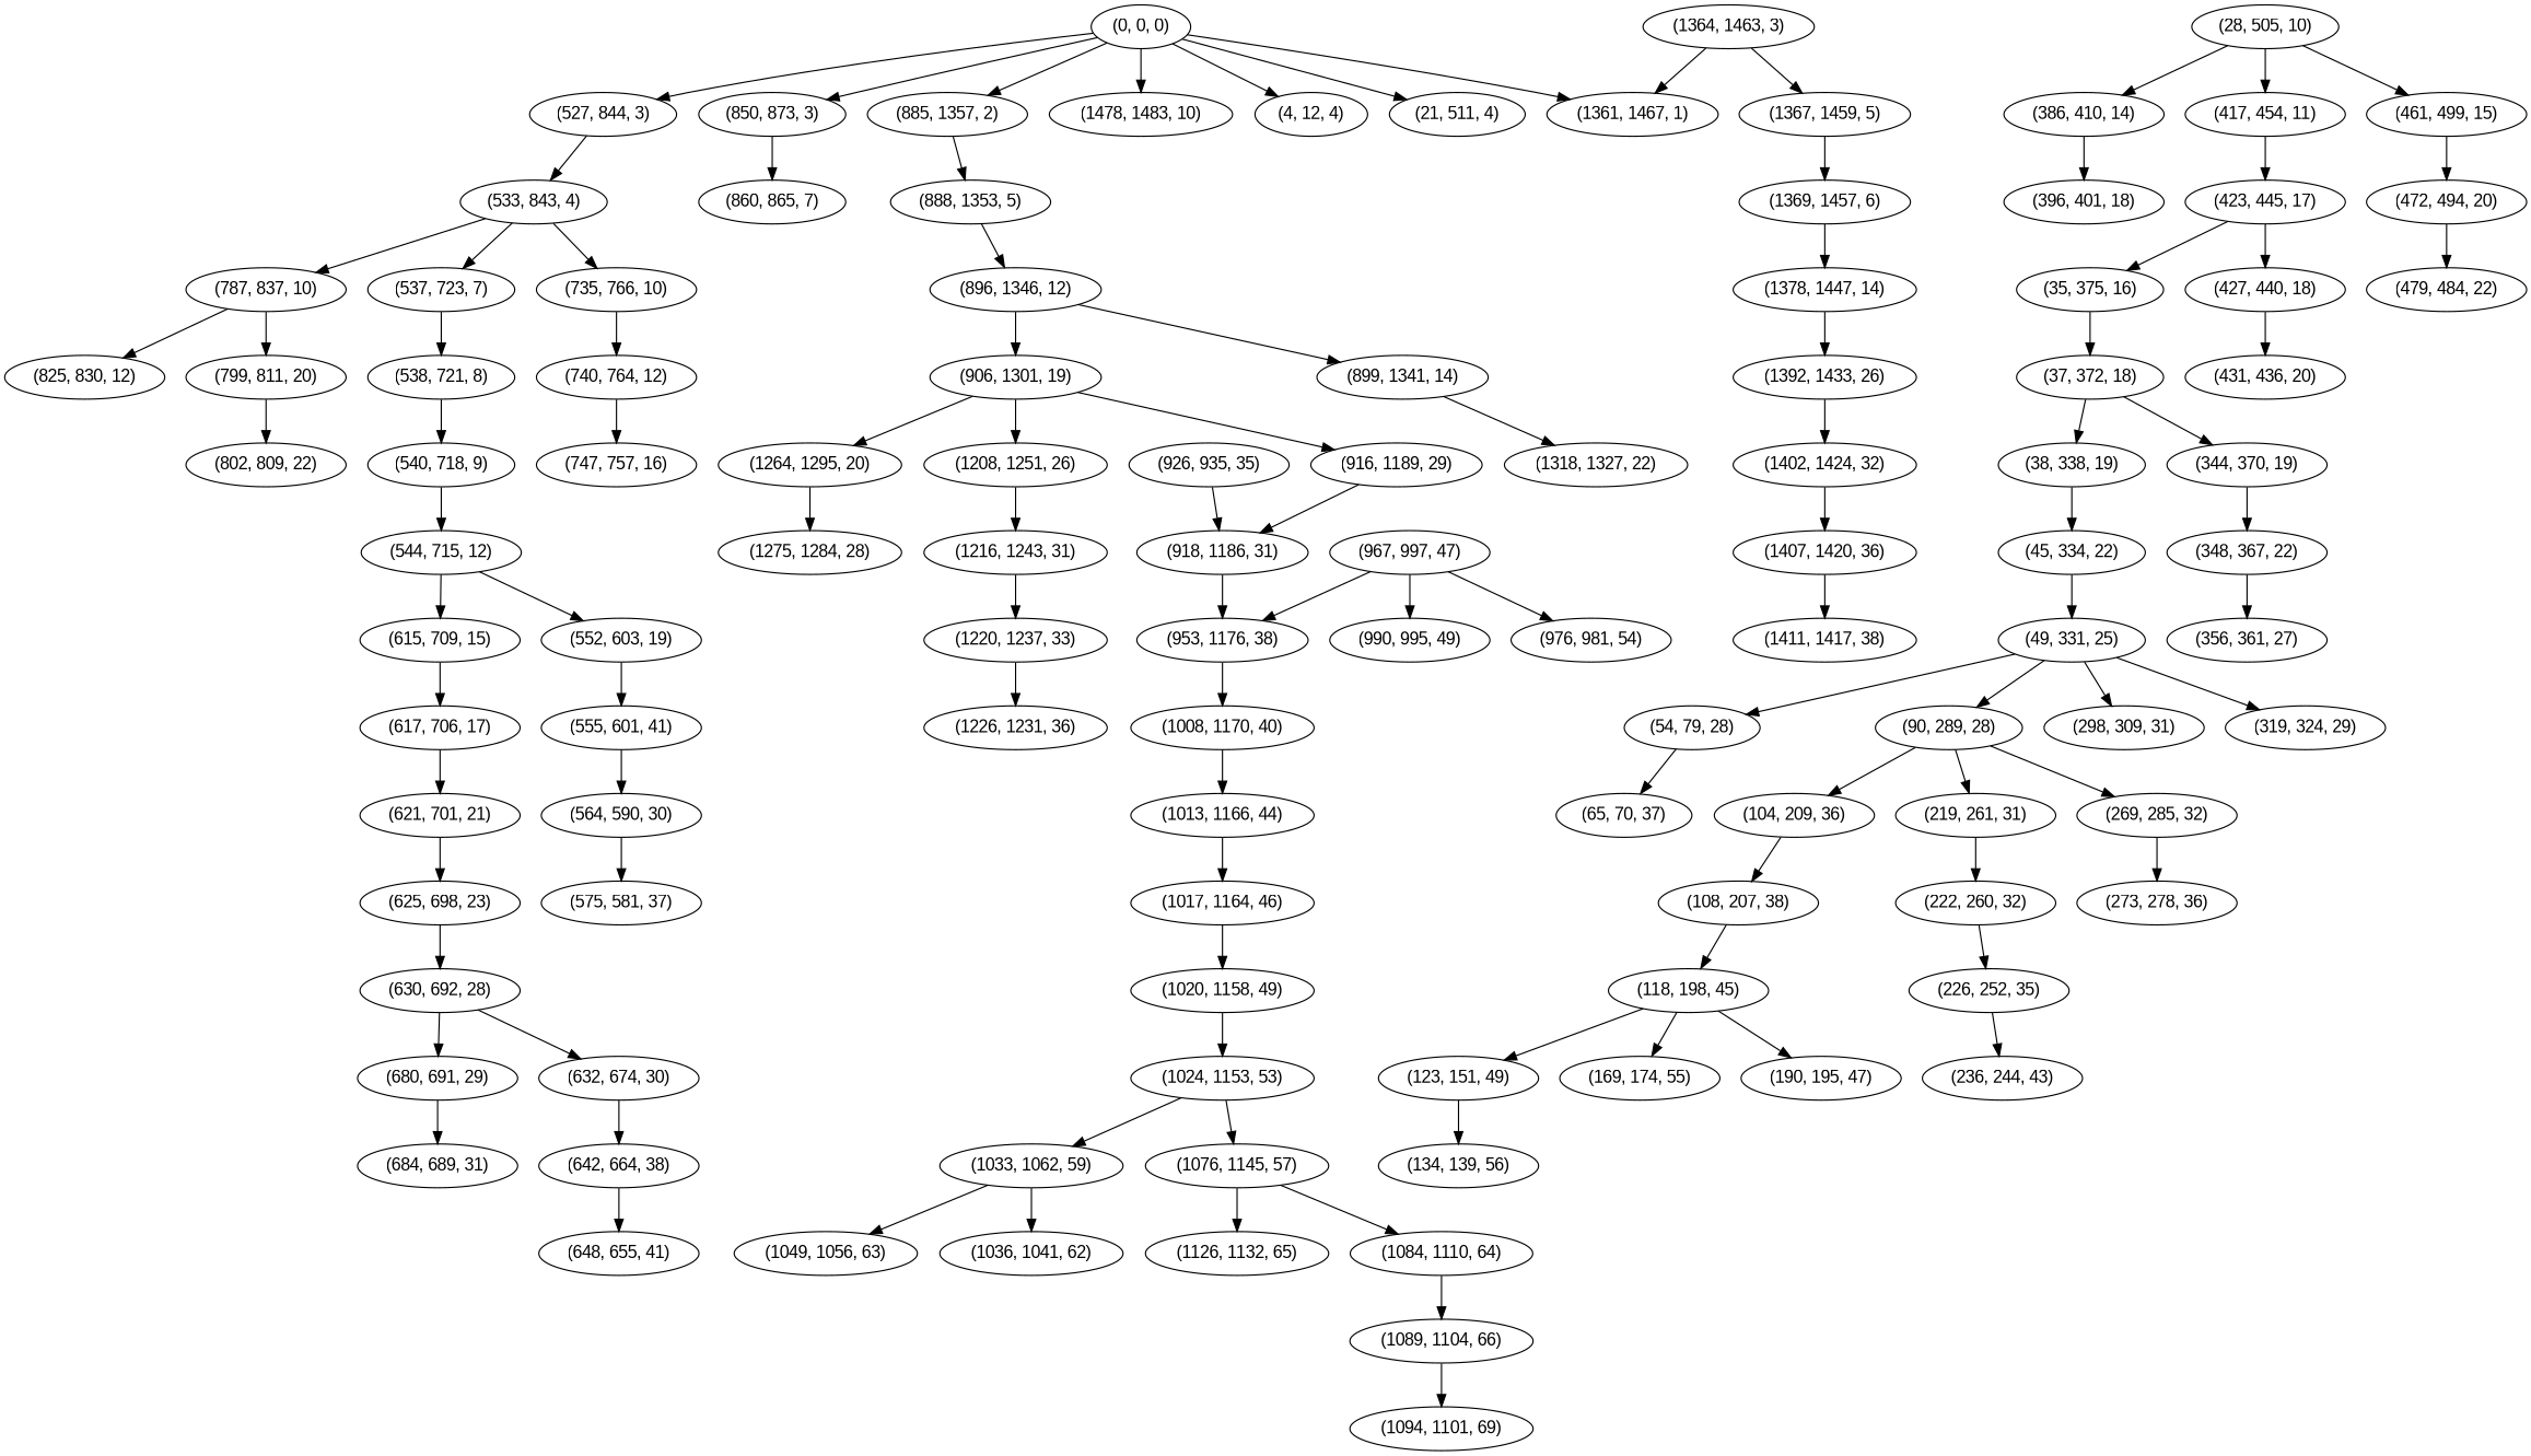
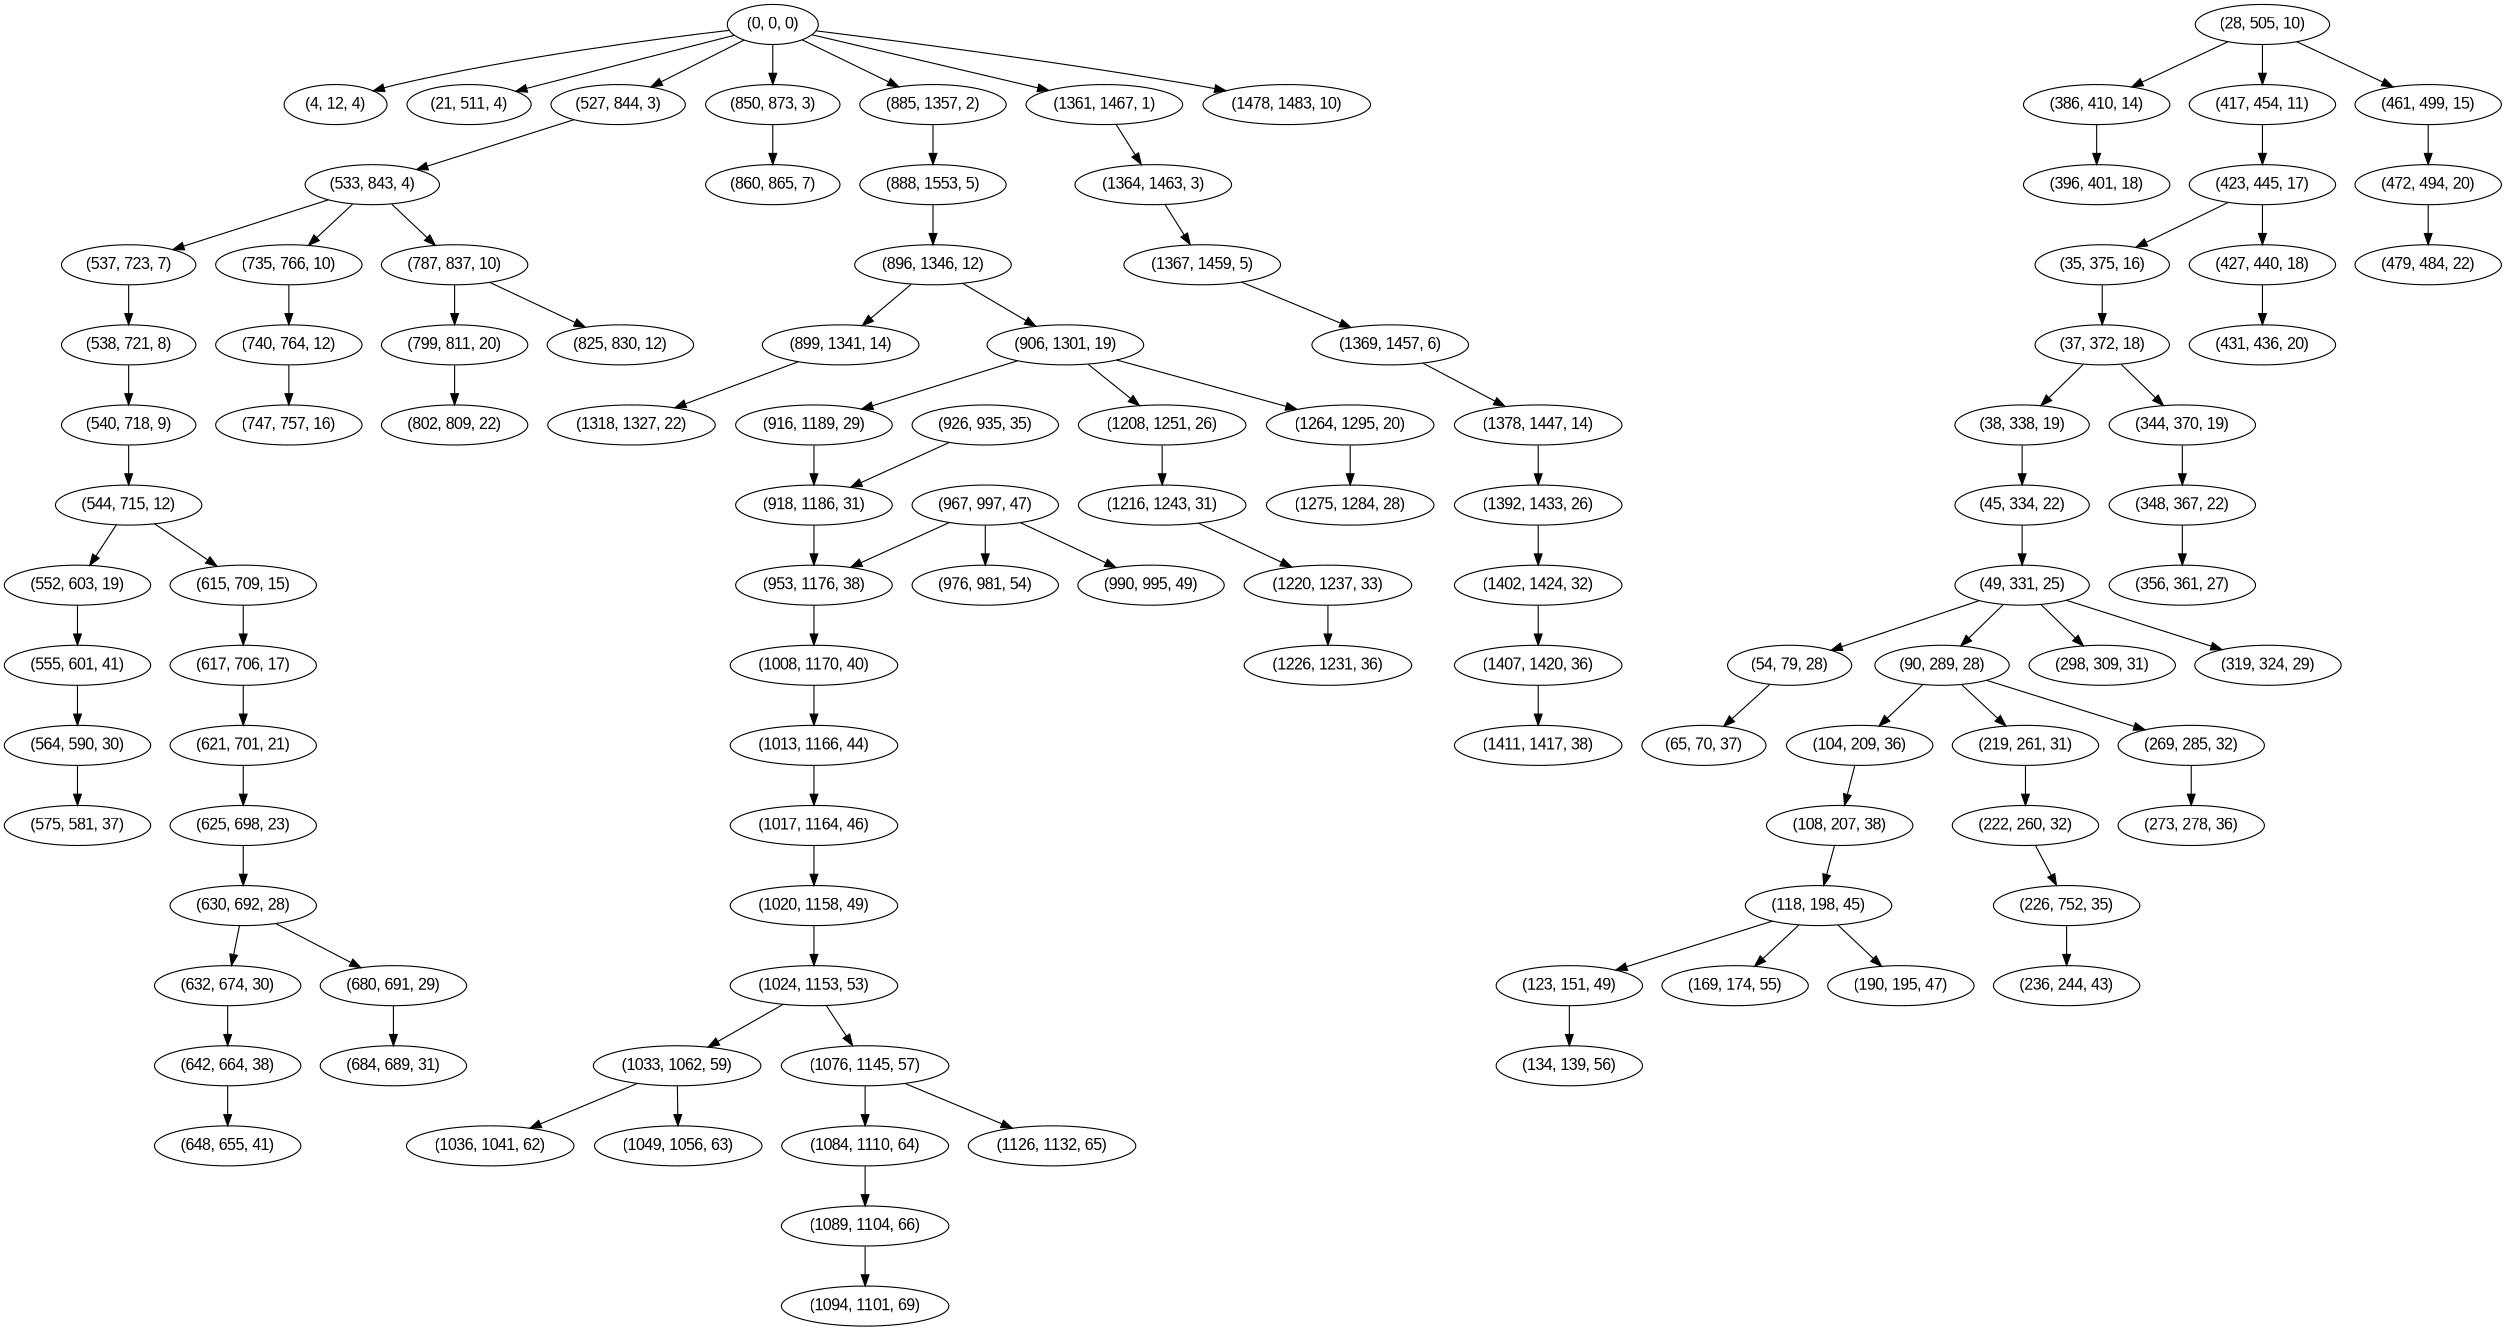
  digraph {
    fontname="Liberation Sans"
    node [fontname="Liberation Sans"]
    edge [fontname="Liberation Sans"]
    "(0, 0, 0)"
    "(4, 12, 4)"
    "(21, 511, 4)"
    "(527, 844, 3)"
    "(850, 873, 3)"
    "(885, 1357, 2)"
    "(1361, 1467, 1)"
    "(1478, 1483, 10)"
    "(533, 843, 4)"
    "(860, 865, 7)"
-   "(888, 1353, 5)"
+   "(888, 1353, 5)" [label="(888, 1553, 5)"]
    "(1364, 1463, 3)"
    "(28, 505, 10)"
    "(386, 410, 14)"
    "(417, 454, 11)"
    "(461, 499, 15)"
    "(35, 375, 16)"
    "(37, 372, 18)"
    "(396, 401, 18)"
    "(423, 445, 17)"
    "(472, 494, 20)"
    "(38, 338, 19)"
    "(344, 370, 19)"
    "(45, 334, 22)"
    "(348, 367, 22)"
    "(49, 331, 25)"
    "(54, 79, 28)"
    "(90, 289, 28)"
    "(298, 309, 31)"
    "(319, 324, 29)"
    "(65, 70, 37)"
    "(104, 209, 36)"
    "(219, 261, 31)"
    "(269, 285, 32)"
    "(108, 207, 38)"
    "(222, 260, 32)"
    "(273, 278, 36)"
    "(118, 198, 45)"
    "(123, 151, 49)"
    "(169, 174, 55)"
    "(190, 195, 47)"
    "(134, 139, 56)"
-   "(226, 252, 35)"
+   "(226, 252, 35)" [label="(226, 752, 35)"]
    "(236, 244, 43)"
    "(356, 361, 27)"
    "(427, 440, 18)"
    "(431, 436, 20)"
    "(479, 484, 22)"
    "(537, 723, 7)"
    "(735, 766, 10)"
    "(787, 837, 10)"
    "(538, 721, 8)"
    "(740, 764, 12)"
    "(799, 811, 20)"
    "(825, 830, 12)"
    "(540, 718, 9)"
    "(544, 715, 12)"
    "(552, 603, 19)"
    "(615, 709, 15)"
    n60 [label="(555, 601, 41)"]
    "(617, 706, 17)"
    "(564, 590, 30)"
    "(575, 581, 37)"
    "(621, 701, 21)"
    "(625, 698, 23)"
    "(630, 692, 28)"
    "(632, 674, 30)"
    "(680, 691, 29)"
    "(642, 664, 38)"
    "(684, 689, 31)"
    "(648, 655, 41)"
    "(747, 757, 16)"
    "(802, 809, 22)"
    "(896, 1346, 12)"
    "(899, 1341, 14)"
    "(906, 1301, 19)"
    "(1318, 1327, 22)"
    "(916, 1189, 29)"
    "(1208, 1251, 26)"
    "(1264, 1295, 20)"
    "(918, 1186, 31)"
    "(1216, 1243, 31)"
    "(1275, 1284, 28)"
    "(953, 1176, 38)"
    "(926, 935, 35)"
    "(1008, 1170, 40)"
    "(967, 997, 47)"
    "(976, 981, 54)"
    "(990, 995, 49)"
    "(1013, 1166, 44)"
    "(1017, 1164, 46)"
    "(1020, 1158, 49)"
    "(1024, 1153, 53)"
    "(1033, 1062, 59)"
    "(1076, 1145, 57)"
    "(1036, 1041, 62)"
    "(1049, 1056, 63)"
    "(1084, 1110, 64)"
    "(1126, 1132, 65)"
    "(1089, 1104, 66)"
    "(1094, 1101, 69)"
    "(1220, 1237, 33)"
    "(1226, 1231, 36)"
    "(1367, 1459, 5)"
    "(1369, 1457, 6)"
    "(1378, 1447, 14)"
    "(1392, 1433, 26)"
    "(1402, 1424, 32)"
    "(1407, 1420, 36)"
    "(1411, 1417, 38)"
    "(0, 0, 0)" -> "(4, 12, 4)"
    "(0, 0, 0)" -> "(21, 511, 4)"
    "(0, 0, 0)" -> "(527, 844, 3)"
    "(0, 0, 0)" -> "(850, 873, 3)"
    "(0, 0, 0)" -> "(885, 1357, 2)"
    "(0, 0, 0)" -> "(1361, 1467, 1)"
    "(0, 0, 0)" -> "(1478, 1483, 10)"
    "(527, 844, 3)" -> "(533, 843, 4)"
    "(850, 873, 3)" -> "(860, 865, 7)"
    "(885, 1357, 2)" -> "(888, 1353, 5)"
-   "(1364, 1463, 3)" -> "(1361, 1467, 1)"
+   "(1361, 1467, 1)" -> "(1364, 1463, 3)"
    "(533, 843, 4)" -> "(537, 723, 7)"
    "(533, 843, 4)" -> "(735, 766, 10)"
    "(533, 843, 4)" -> "(787, 837, 10)"
    "(888, 1353, 5)" -> "(896, 1346, 12)"
    "(1364, 1463, 3)" -> "(1367, 1459, 5)"
    "(28, 505, 10)" -> "(386, 410, 14)"
    "(28, 505, 10)" -> "(417, 454, 11)"
    "(28, 505, 10)" -> "(461, 499, 15)"
    "(386, 410, 14)" -> "(396, 401, 18)"
    "(417, 454, 11)" -> "(423, 445, 17)"
    "(461, 499, 15)" -> "(472, 494, 20)"
    "(35, 375, 16)" -> "(37, 372, 18)"
    "(37, 372, 18)" -> "(38, 338, 19)"
    "(37, 372, 18)" -> "(344, 370, 19)"
    "(423, 445, 17)" -> "(35, 375, 16)"
    "(423, 445, 17)" -> "(427, 440, 18)"
    "(472, 494, 20)" -> "(479, 484, 22)"
    "(38, 338, 19)" -> "(45, 334, 22)"
    "(344, 370, 19)" -> "(348, 367, 22)"
    "(45, 334, 22)" -> "(49, 331, 25)"
    "(348, 367, 22)" -> "(356, 361, 27)"
    "(49, 331, 25)" -> "(54, 79, 28)"
    "(49, 331, 25)" -> "(90, 289, 28)"
    "(49, 331, 25)" -> "(298, 309, 31)"
    "(49, 331, 25)" -> "(319, 324, 29)"
    "(54, 79, 28)" -> "(65, 70, 37)"
    "(90, 289, 28)" -> "(104, 209, 36)"
    "(90, 289, 28)" -> "(219, 261, 31)"
    "(90, 289, 28)" -> "(269, 285, 32)"
    "(104, 209, 36)" -> "(108, 207, 38)"
    "(219, 261, 31)" -> "(222, 260, 32)"
    "(269, 285, 32)" -> "(273, 278, 36)"
    "(108, 207, 38)" -> "(118, 198, 45)"
    "(222, 260, 32)" -> "(226, 252, 35)"
    "(118, 198, 45)" -> "(123, 151, 49)"
    "(118, 198, 45)" -> "(169, 174, 55)"
    "(118, 198, 45)" -> "(190, 195, 47)"
    "(123, 151, 49)" -> "(134, 139, 56)"
    "(226, 252, 35)" -> "(236, 244, 43)"
    "(427, 440, 18)" -> "(431, 436, 20)"
    "(537, 723, 7)" -> "(538, 721, 8)"
    "(735, 766, 10)" -> "(740, 764, 12)"
    "(787, 837, 10)" -> "(799, 811, 20)"
    "(787, 837, 10)" -> "(825, 830, 12)"
    "(538, 721, 8)" -> "(540, 718, 9)"
    "(740, 764, 12)" -> "(747, 757, 16)"
    "(799, 811, 20)" -> "(802, 809, 22)"
    "(540, 718, 9)" -> "(544, 715, 12)"
    "(544, 715, 12)" -> "(552, 603, 19)"
    "(544, 715, 12)" -> "(615, 709, 15)"
    "(552, 603, 19)" -> n60
    "(615, 709, 15)" -> "(617, 706, 17)"
    n60 -> "(564, 590, 30)"
    "(617, 706, 17)" -> "(621, 701, 21)"
    "(564, 590, 30)" -> "(575, 581, 37)"
    "(621, 701, 21)" -> "(625, 698, 23)"
    "(625, 698, 23)" -> "(630, 692, 28)"
    "(630, 692, 28)" -> "(632, 674, 30)"
    "(630, 692, 28)" -> "(680, 691, 29)"
    "(632, 674, 30)" -> "(642, 664, 38)"
    "(680, 691, 29)" -> "(684, 689, 31)"
    "(642, 664, 38)" -> "(648, 655, 41)"
    "(896, 1346, 12)" -> "(899, 1341, 14)"
    "(896, 1346, 12)" -> "(906, 1301, 19)"
    "(899, 1341, 14)" -> "(1318, 1327, 22)"
    "(906, 1301, 19)" -> "(916, 1189, 29)"
    "(906, 1301, 19)" -> "(1208, 1251, 26)"
    "(906, 1301, 19)" -> "(1264, 1295, 20)"
    "(916, 1189, 29)" -> "(918, 1186, 31)"
    "(1208, 1251, 26)" -> "(1216, 1243, 31)"
    "(1264, 1295, 20)" -> "(1275, 1284, 28)"
    "(918, 1186, 31)" -> "(953, 1176, 38)"
    "(1216, 1243, 31)" -> "(1220, 1237, 33)"
    "(953, 1176, 38)" -> "(1008, 1170, 40)"
    "(926, 935, 35)" -> "(918, 1186, 31)"
    "(1008, 1170, 40)" -> "(1013, 1166, 44)"
    "(967, 997, 47)" -> "(953, 1176, 38)"
    "(967, 997, 47)" -> "(976, 981, 54)"
    "(967, 997, 47)" -> "(990, 995, 49)"
    "(1013, 1166, 44)" -> "(1017, 1164, 46)"
    "(1017, 1164, 46)" -> "(1020, 1158, 49)"
    "(1020, 1158, 49)" -> "(1024, 1153, 53)"
    "(1024, 1153, 53)" -> "(1033, 1062, 59)"
    "(1024, 1153, 53)" -> "(1076, 1145, 57)"
    "(1033, 1062, 59)" -> "(1036, 1041, 62)"
    "(1033, 1062, 59)" -> "(1049, 1056, 63)"
    "(1076, 1145, 57)" -> "(1084, 1110, 64)"
    "(1076, 1145, 57)" -> "(1126, 1132, 65)"
    "(1084, 1110, 64)" -> "(1089, 1104, 66)"
    "(1089, 1104, 66)" -> "(1094, 1101, 69)"
    "(1220, 1237, 33)" -> "(1226, 1231, 36)"
    "(1367, 1459, 5)" -> "(1369, 1457, 6)"
    "(1369, 1457, 6)" -> "(1378, 1447, 14)"
    "(1378, 1447, 14)" -> "(1392, 1433, 26)"
    "(1392, 1433, 26)" -> "(1402, 1424, 32)"
    "(1402, 1424, 32)" -> "(1407, 1420, 36)"
    "(1407, 1420, 36)" -> "(1411, 1417, 38)"
  }
